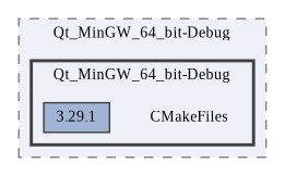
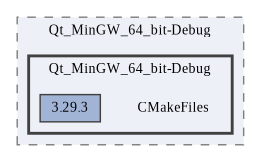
  digraph {
    compound=true
    fontname="Liberation Serif"
    node [fontname="Liberation Serif" fontsize=10]
    n1 [height=0.2 label=CMakeFiles shape=plaintext width=0.4]
-   n2 [color=grey25 fillcolor="#a2b4d6" height=0.2 label="3.29.1" shape=box style=filled width=0.4]
+   n2 [color=grey25 fillcolor="#a2b4d6" height=0.2 label="3.29.3" shape=box style=filled width=0.4]
    subgraph cluster_1 {
      bgcolor="#edf0f7"
      fontsize=10
      label="Qt_MinGW_64_bit-Debug"
      pencolor=grey50
      style="filled,dashed"
      subgraph cluster_2 {
        bgcolor="#edf0f7"
        fontsize=10
        pencolor=grey25
        style="filled,bold"
        n1
        n2
      }
    }
  }
